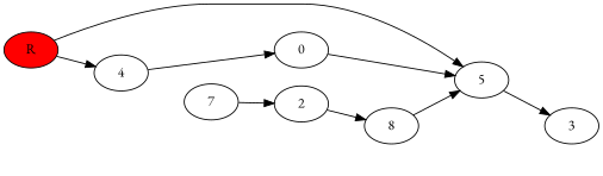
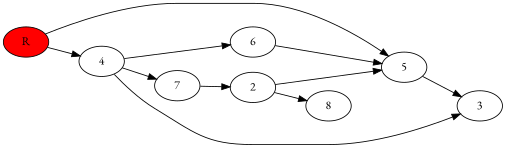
  digraph {
    fontname="EB Garamond"
    rankdir=LR
    node [fontname="EB Garamond"]
    edge [fontname="EB Garamond"]
    2
    8
    5
    4
    3
-   6 [label=0]
+   6
    7
    R [fillcolor="#ff0000" style=filled]
    2 -> 8
-   8 -> 5
+   2 -> 5
    5 -> 3
+   4 -> 3
    4 -> 6
+   4 -> 7
    6 -> 5
    7 -> 2
    R -> 5
    R -> 4
  }
